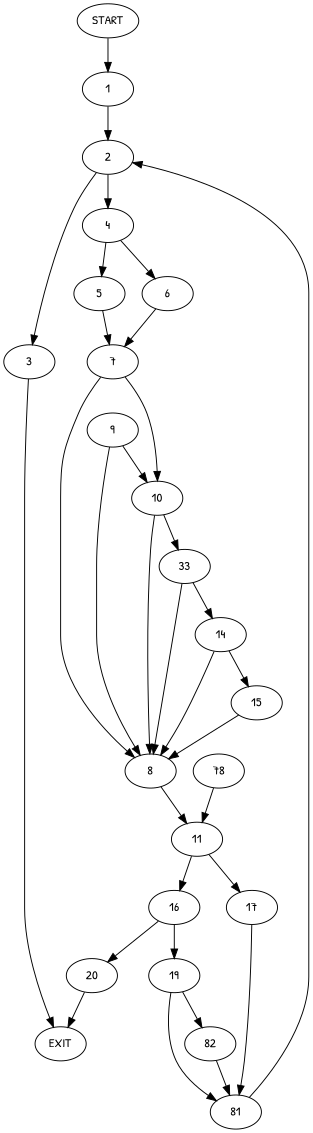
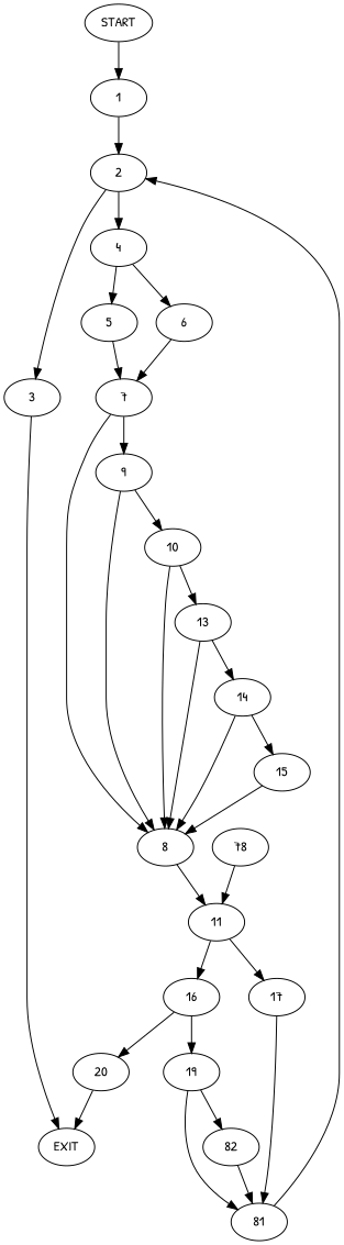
  digraph {
    fontname="Patrick Hand"
    node [fontname="Patrick Hand"]
    edge [fontname="Patrick Hand"]
    n1 [label=START]
    1
    2
    n4 [label=EXIT]
    3
    4
    5
    6
    7
    8
    9
    11
    10
    16
    17
-   13 [label=33]
+   13
    14
    19
    20
    n20 [label=81]
    n21 [label=78]
    15
    n23 [label=82]
    n1 -> 1
    1 -> 2
    2 -> 3
    2 -> 4
    3 -> n4
    4 -> 5
    4 -> 6
    5 -> 7
    6 -> 7
    7 -> 8
-   7 -> 10
+   7 -> 9
    8 -> 11
    9 -> 8
    9 -> 10
    11 -> 16
    11 -> 17
    10 -> 8
    10 -> 13
    16 -> 19
    16 -> 20
    17 -> n20
    13 -> 8
    13 -> 14
    14 -> 8
    14 -> 15
    19 -> n20
    19 -> n23
    20 -> n4
    n20 -> 2
    n21 -> 11
    15 -> 8
    n23 -> n20
  }
